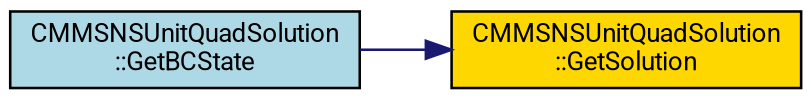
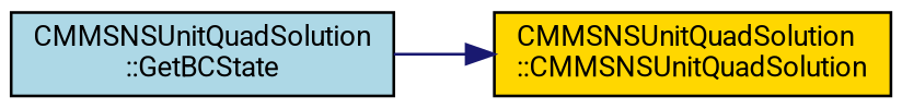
  digraph {
    rankdir=RL
    fontname=Roboto
    node [color=black fontname=Roboto fontsize=10 shape=record style=filled]
-   n1 [fillcolor=gold fontcolor=black height=0.2 label="CMMSNSUnitQuadSolution\l::GetSolution" width=0.4]
+   n1 [fillcolor=gold fontcolor=black height=0.2 label="CMMSNSUnitQuadSolution\l::CMMSNSUnitQuadSolution" width=0.4]
    n2 [fillcolor=lightblue height=0.2 label="CMMSNSUnitQuadSolution\l::GetBCState" width=0.4]
    n1 -> n2 [color=midnightblue dir=back fontname=Roboto fontsize=10 labelfontname=Helvetica labelfontsize=10 style=solid]
  }
